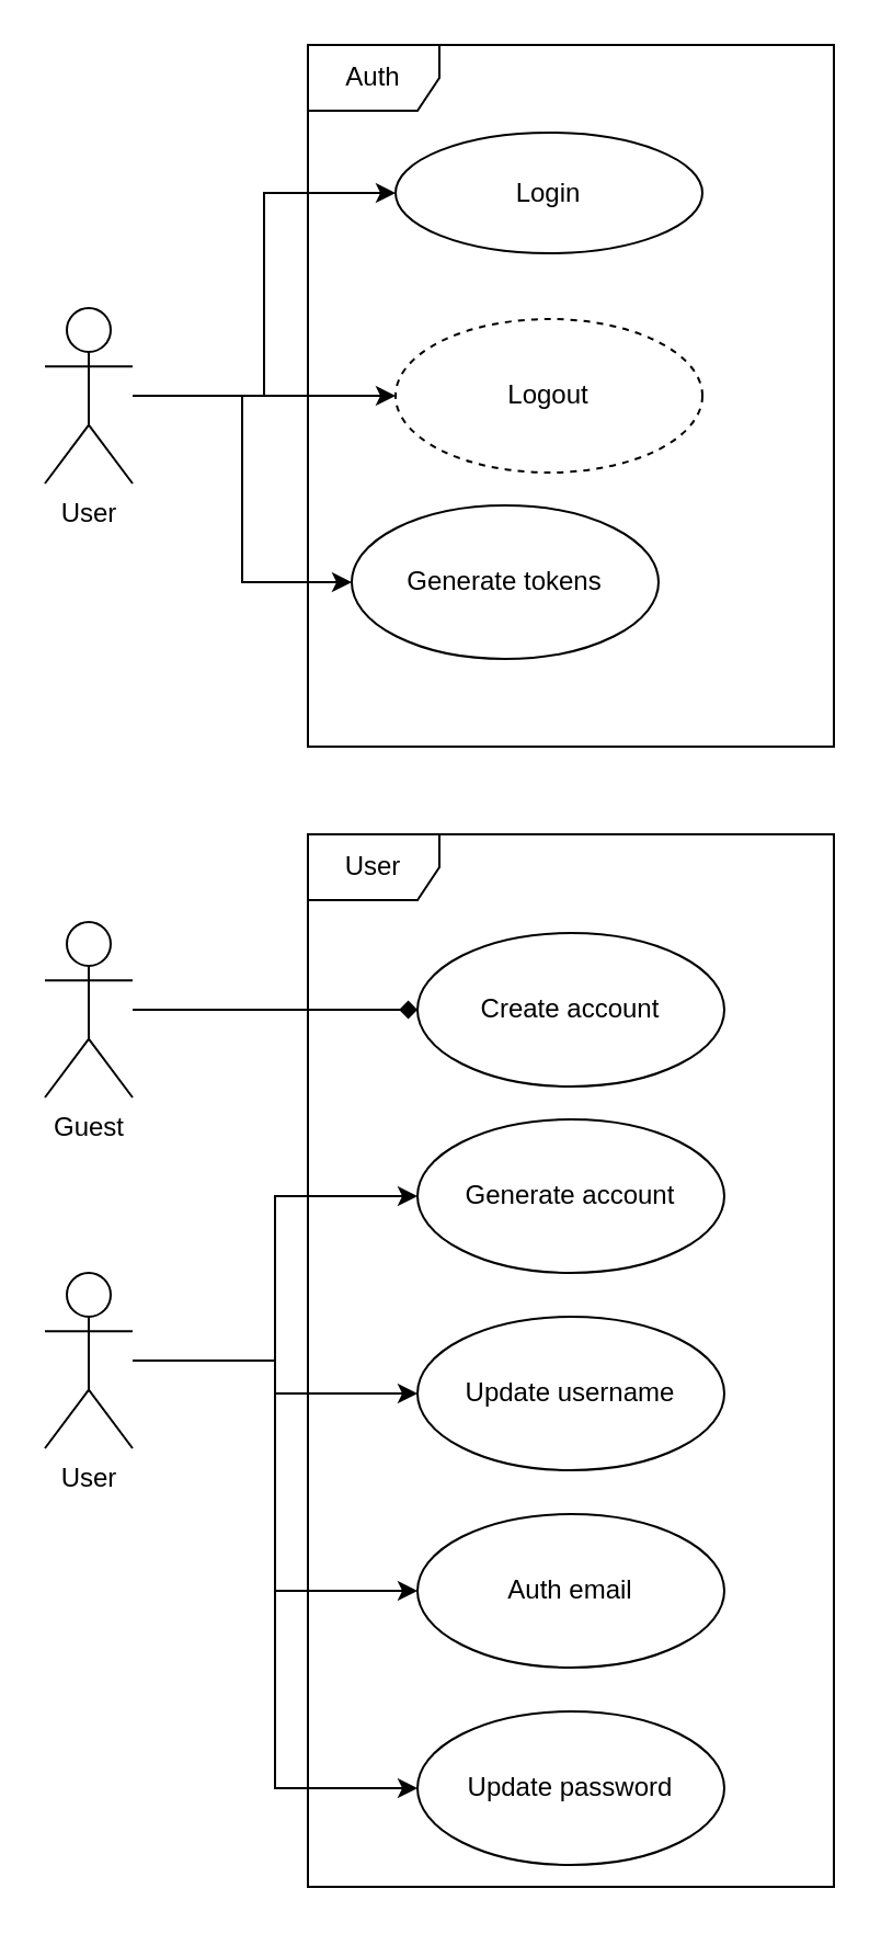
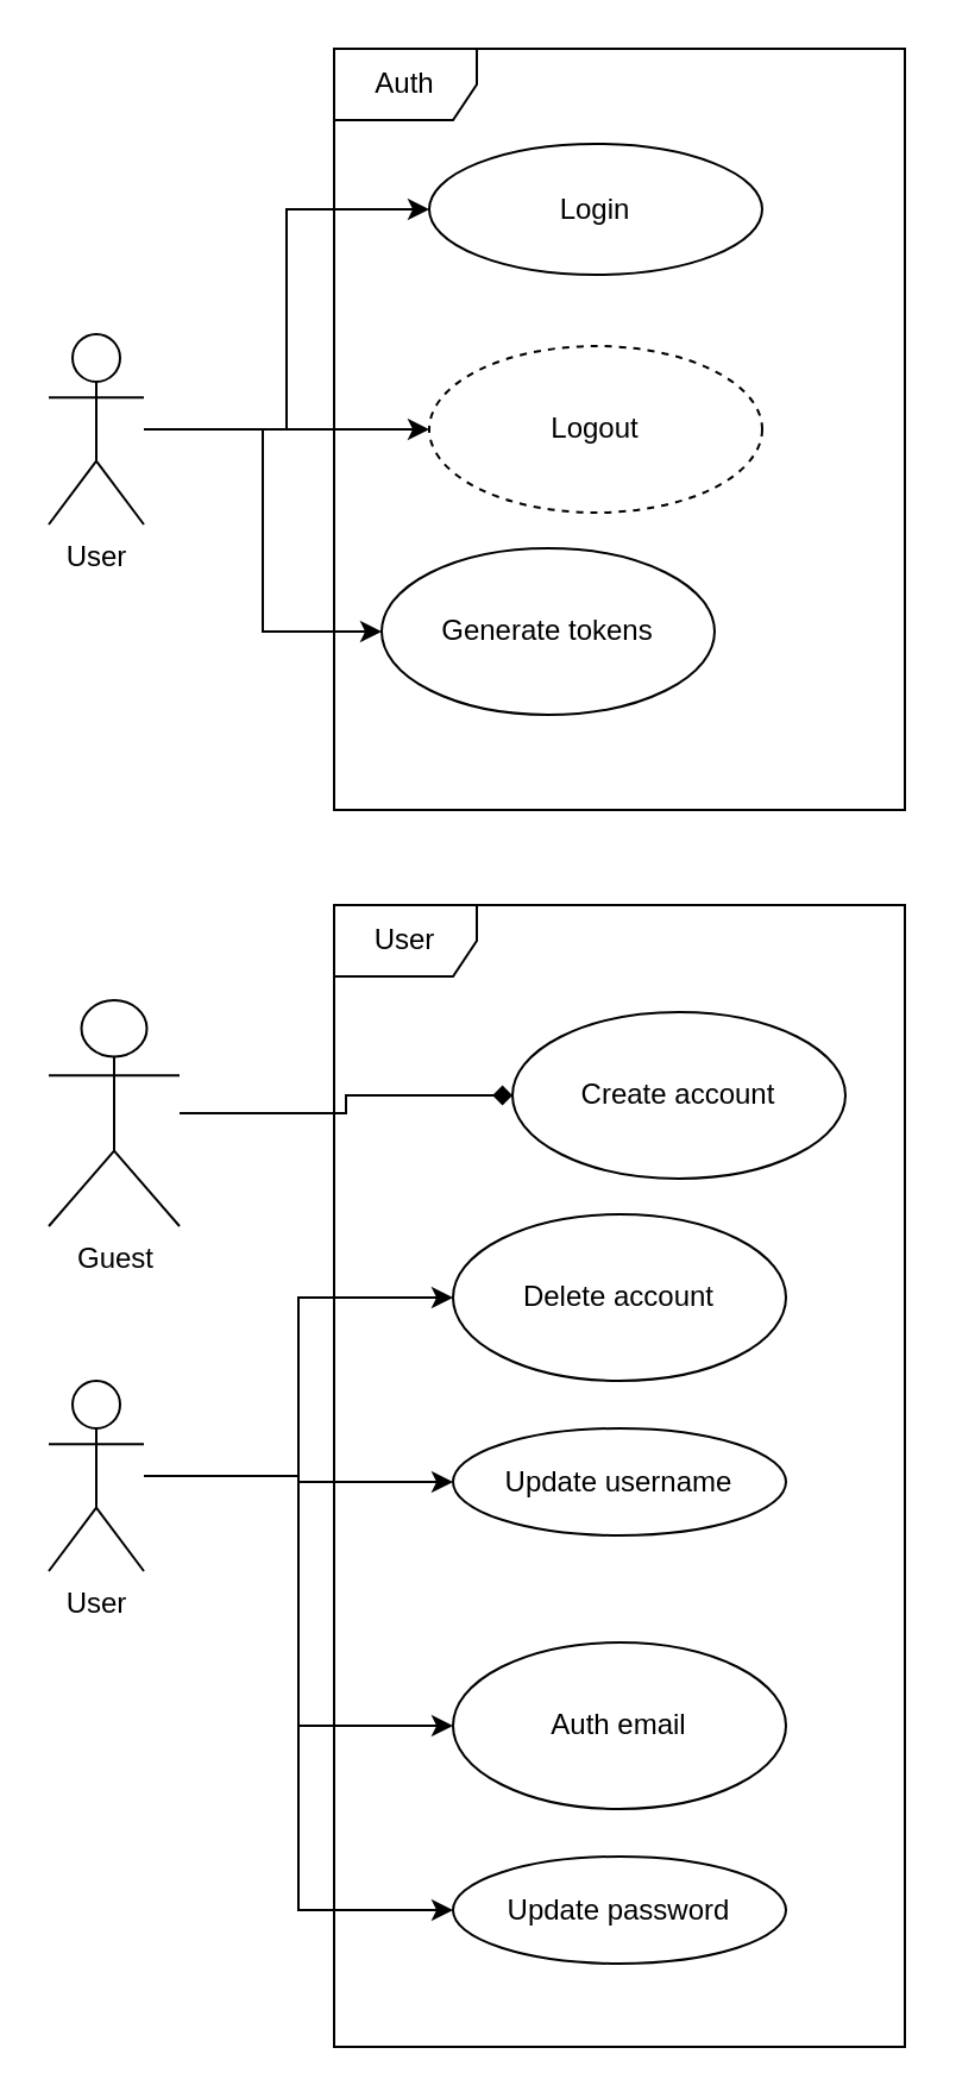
  <mxCell id="0" />
  <mxCell id="1" parent="0" />
  <mxCell id="2" style="edgeStyle=orthogonalEdgeStyle;rounded=0;orthogonalLoop=1;jettySize=auto;html=1;entryX=0;entryY=0.5;entryDx=0;entryDy=0;" edge="1" parent="1" source="5" target="7"><mxGeometry relative="1" as="geometry" /></mxCell>
  <mxCell id="3" style="edgeStyle=orthogonalEdgeStyle;rounded=0;orthogonalLoop=1;jettySize=auto;html=1;entryX=0;entryY=0.5;entryDx=0;entryDy=0;" edge="1" parent="1" source="5" target="8"><mxGeometry relative="1" as="geometry" /></mxCell>
  <mxCell id="4" style="edgeStyle=orthogonalEdgeStyle;rounded=0;orthogonalLoop=1;jettySize=auto;html=1;entryX=0;entryY=0.5;entryDx=0;entryDy=0;" edge="1" parent="1" source="5" target="9"><mxGeometry relative="1" as="geometry" /></mxCell>
  <mxCell id="5" value="&lt;div&gt;User&lt;/div&gt;" style="shape=umlActor;verticalLabelPosition=bottom;verticalAlign=top;html=1;" vertex="1" parent="1"><mxGeometry x="20" y="140" width="40" height="80" as="geometry" /></mxCell>
  <mxCell id="6" value="Auth" style="shape=umlFrame;whiteSpace=wrap;html=1;pointerEvents=0;width=60;height=30;" vertex="1" parent="1"><mxGeometry x="140" y="20" width="240" height="320" as="geometry" /></mxCell>
  <mxCell id="7" value="Login" style="ellipse;whiteSpace=wrap;html=1;" vertex="1" parent="1"><mxGeometry x="180" y="60" width="140" height="55" as="geometry" /></mxCell>
  <mxCell id="8" value="Logout" style="ellipse;whiteSpace=wrap;html=1;dashed=1;" vertex="1" parent="1"><mxGeometry x="180" y="145" width="140" height="70" as="geometry" /></mxCell>
  <mxCell id="9" value="Generate tokens" style="ellipse;whiteSpace=wrap;html=1;" vertex="1" parent="1"><mxGeometry x="160" y="230" width="140" height="70" as="geometry" /></mxCell>
  <mxCell id="10" value="User" style="shape=umlFrame;whiteSpace=wrap;html=1;pointerEvents=0;width=60;height=30;" vertex="1" parent="1"><mxGeometry x="140" y="380" width="240" height="480" as="geometry" /></mxCell>
  <mxCell id="11" style="edgeStyle=orthogonalEdgeStyle;rounded=0;orthogonalLoop=1;jettySize=auto;html=1;entryX=0;entryY=0.5;entryDx=0;entryDy=0;endArrow=diamond;" edge="1" parent="1" source="12" target="13"><mxGeometry relative="1" as="geometry" /></mxCell>
- <mxCell id="12" value="&lt;div&gt;Guest&lt;/div&gt;" style="shape=umlActor;verticalLabelPosition=bottom;verticalAlign=top;html=1;" vertex="1" parent="1"><mxGeometry x="20" y="420" width="40" height="80" as="geometry" /></mxCell>
- <mxCell id="13" value="Create account" style="ellipse;whiteSpace=wrap;html=1;" vertex="1" parent="1"><mxGeometry x="190" y="425" width="140" height="70" as="geometry" /></mxCell>
- <mxCell id="14" value="Generate account" style="ellipse;whiteSpace=wrap;html=1;" vertex="1" parent="1"><mxGeometry x="190" y="510" width="140" height="70" as="geometry" /></mxCell>
- <mxCell id="15" value="Update username" style="ellipse;whiteSpace=wrap;html=1;" vertex="1" parent="1"><mxGeometry x="190" y="600" width="140" height="70" as="geometry" /></mxCell>
+ <mxCell id="12" value="&lt;div&gt;Guest&lt;/div&gt;" style="shape=umlActor;verticalLabelPosition=bottom;verticalAlign=top;html=1;" vertex="1" parent="1"><mxGeometry x="20" y="420" width="55" height="95" as="geometry" /></mxCell>
+ <mxCell id="13" value="Create account" style="ellipse;whiteSpace=wrap;html=1;" vertex="1" parent="1"><mxGeometry x="215" y="425" width="140" height="70" as="geometry" /></mxCell>
+ <mxCell id="14" value="Delete account" style="ellipse;whiteSpace=wrap;html=1;" vertex="1" parent="1"><mxGeometry x="190" y="510" width="140" height="70" as="geometry" /></mxCell>
+ <mxCell id="15" value="Update username" style="ellipse;whiteSpace=wrap;html=1;" vertex="1" parent="1"><mxGeometry x="190" y="600" width="140" height="45" as="geometry" /></mxCell>
  <mxCell id="16" style="edgeStyle=orthogonalEdgeStyle;rounded=0;orthogonalLoop=1;jettySize=auto;html=1;entryX=0;entryY=0.5;entryDx=0;entryDy=0;" edge="1" parent="1" source="20" target="14"><mxGeometry relative="1" as="geometry" /></mxCell>
  <mxCell id="17" style="edgeStyle=orthogonalEdgeStyle;rounded=0;orthogonalLoop=1;jettySize=auto;html=1;entryX=0;entryY=0.5;entryDx=0;entryDy=0;" edge="1" parent="1" source="20" target="15"><mxGeometry relative="1" as="geometry" /></mxCell>
  <mxCell id="18" style="edgeStyle=orthogonalEdgeStyle;rounded=0;orthogonalLoop=1;jettySize=auto;html=1;entryX=0;entryY=0.5;entryDx=0;entryDy=0;" edge="1" parent="1" source="20" target="21"><mxGeometry relative="1" as="geometry" /></mxCell>
  <mxCell id="19" style="edgeStyle=orthogonalEdgeStyle;rounded=0;orthogonalLoop=1;jettySize=auto;html=1;entryX=0;entryY=0.5;entryDx=0;entryDy=0;" edge="1" parent="1" source="20" target="22"><mxGeometry relative="1" as="geometry" /></mxCell>
  <mxCell id="20" value="User" style="shape=umlActor;verticalLabelPosition=bottom;verticalAlign=top;html=1;" vertex="1" parent="1"><mxGeometry x="20" y="580" width="40" height="80" as="geometry" /></mxCell>
  <mxCell id="21" value="Auth email" style="ellipse;whiteSpace=wrap;html=1;" vertex="1" parent="1"><mxGeometry x="190" y="690" width="140" height="70" as="geometry" /></mxCell>
- <mxCell id="22" value="Update password" style="ellipse;whiteSpace=wrap;html=1;" vertex="1" parent="1"><mxGeometry x="190" y="780" width="140" height="70" as="geometry" /></mxCell>
+ <mxCell id="22" value="Update password" style="ellipse;whiteSpace=wrap;html=1;" vertex="1" parent="1"><mxGeometry x="190" y="780" width="140" height="45" as="geometry" /></mxCell>
